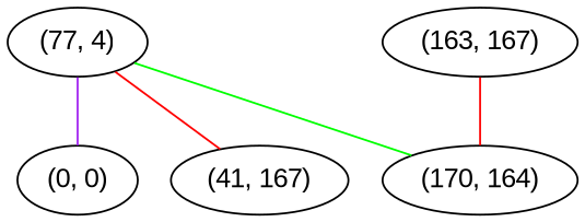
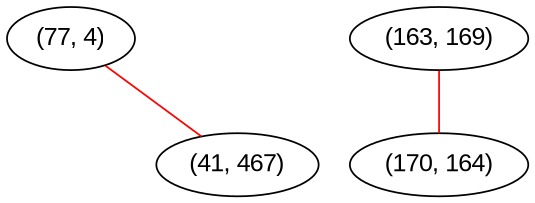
  graph {
    fontname="Liberation Sans"
    node [fontname="Liberation Sans"]
    edge [color=red fontname="Liberation Sans" weight=1]
    n1 [label="(77, 4)"]
-   "(0, 0)"
    n3 [label="(170, 164)"]
-   "(41, 167)"
-   "(163, 167)"
-   n1 -- "(0, 0)" [color=purple weight=4]
-   n1 -- n3 [color=green weight=2]
+   "(41, 167)" [label="(41, 467)"]
+   "(163, 167)" [label="(163, 169)"]
    n1 -- "(41, 167)"
    "(163, 167)" -- n3
  }
